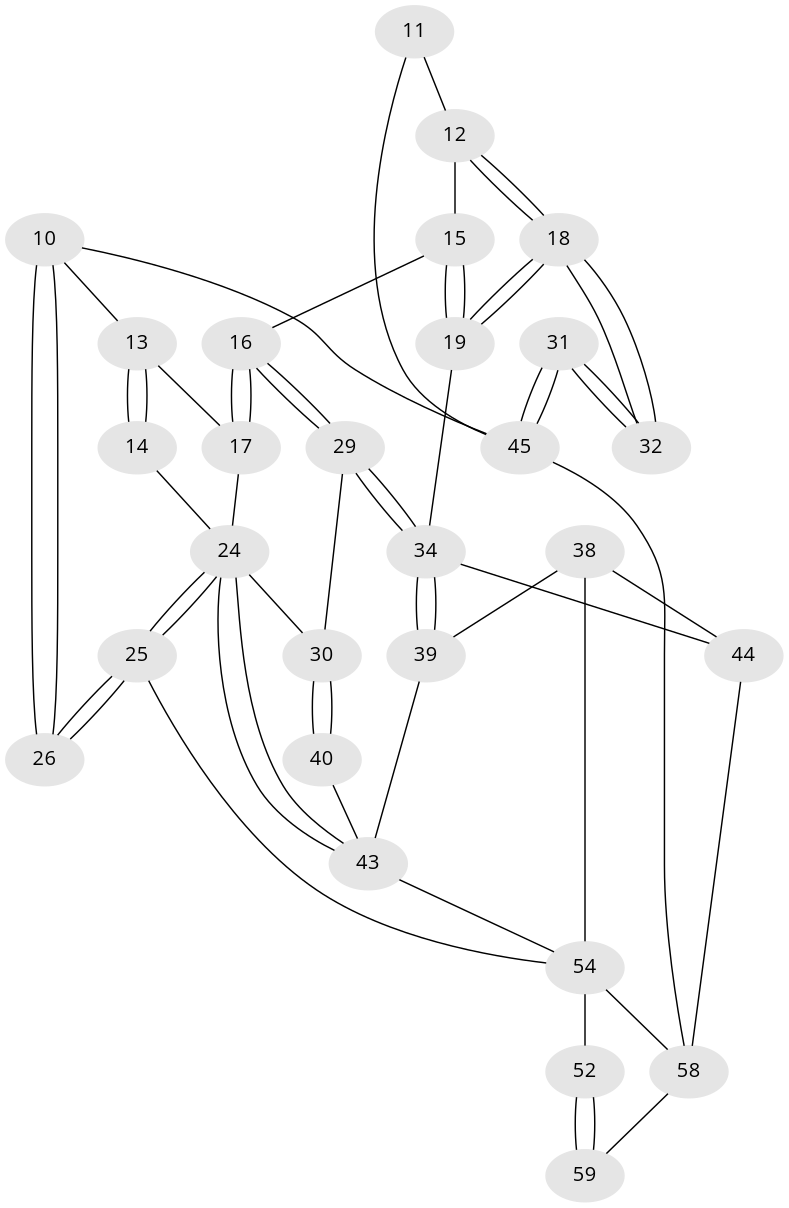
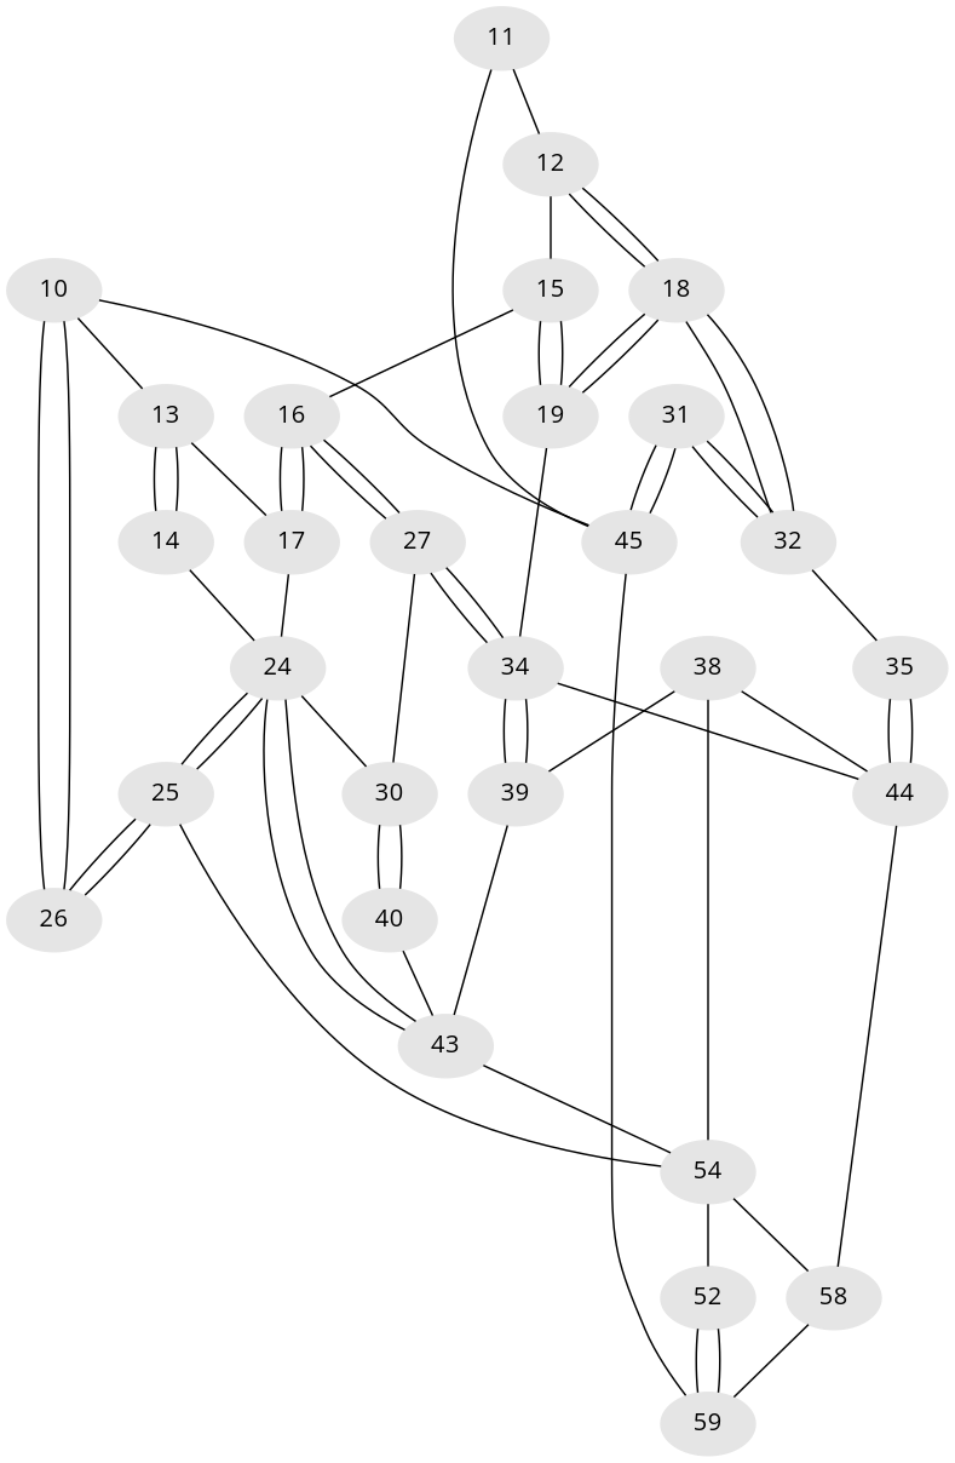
  graph {
    fontname="Open Sans"
    node [color=gray90 fontname="Open Sans" style=filled]
    edge [fontname="Open Sans"]
    10 [super="+8"]
    13 [super="+9"]
    26
    45 [super="+6+20"]
    14
    17
    58 [super="+50+46"]
    54 [super="+53+51"]
    n9 [label=52 super="+56+55"]
    11 [super="+5"]
    12 [super="+4"]
    15 [super="+3"]
    18
    16
    19
    32
    24 [super="+23+21"]
    25
    30 [super="+28"]
    43 [super="+42+41"]
-   29
+   29 [label=27]
    34 [super="+33"]
+   35
    39
    44 [super="+37+36"]
    40
    31
    38
    59
    10 -- 13
    10 -- 26 [weight=2]
    10 -- 26
    10 -- 45
    13 -- 14 [weight=2]
    13 -- 14
    13 -- 17
-   45 -- 58 [weight=2]
+   45 -- 59 [weight=2]
    14 -- 24
    17 -- 24
    58 -- 59
    54 -- 58 [weight=2]
    54 -- n9 [weight=3]
    n9 -- 59 [weight=2]
    n9 -- 59
    11 -- 45 [weight=2]
    11 -- 12 [weight=2]
    12 -- 15
    12 -- 18
    12 -- 18
    15 -- 16
    15 -- 19
    15 -- 19
    18 -- 19
    18 -- 19
    18 -- 32
    18 -- 32
    16 -- 17
    16 -- 17
    16 -- 29
    16 -- 29
    19 -- 34
+   32 -- 35
    24 -- 25
    24 -- 25
    24 -- 30 [weight=2]
    24 -- 43
    24 -- 43
    25 -- 26
    25 -- 26
    25 -- 54
    30 -- 40 [weight=2]
    30 -- 40
    43 -- 54 [weight=2]
    29 -- 30
    29 -- 34
    29 -- 34
    34 -- 39
    34 -- 39
    34 -- 44
+   35 -- 44 [weight=2]
+   35 -- 44
    39 -- 43
    44 -- 58
    40 -- 43
    31 -- 45 [weight=2]
    31 -- 45
    31 -- 32
    31 -- 32
    38 -- 54
    38 -- 39
    38 -- 44
  }
